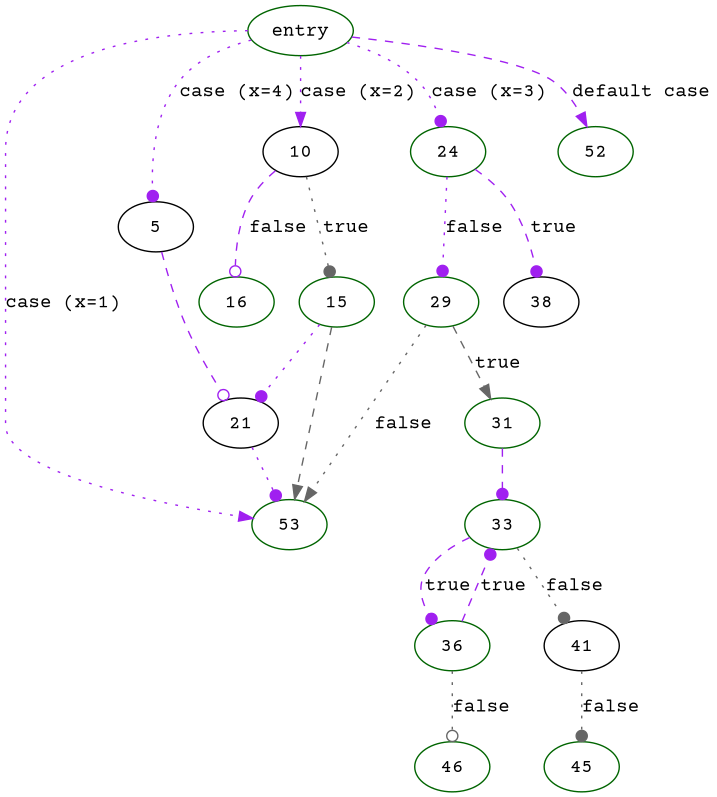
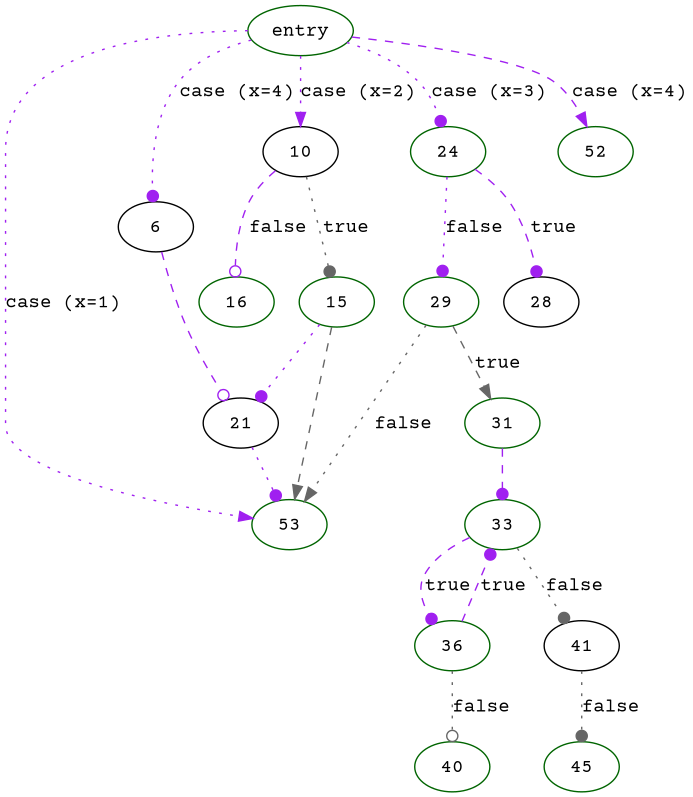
  digraph {
    fontname="Courier Prime"
    node [color=darkgreen fontname="Courier Prime"]
    edge [arrowhead=dot color=purple fontname="Courier Prime" style=dotted]
    n1 [label=entry]
-   6 [color=black label=5]
+   6 [color=black]
    10 [color=black]
    24
    52
    53
    21 [color=black]
    15
    16
-   28 [color=black label=38]
+   28 [color=black]
    29
    31
    33
    36
    41 [color=black]
-   40 [label=46]
+   40
    45
    n1 -> 6 [label="case (x=4)"]
    n1 -> 10 [arrowhead=normal label="case (x=2)"]
    n1 -> 24 [label="case (x=3)"]
-   n1 -> 52 [arrowhead=normal label="default case" style=dashed]
+   n1 -> 52 [arrowhead=normal label="case (x=4)" style=dashed]
    n1 -> 53 [arrowhead=normal label="case (x=1)"]
    6 -> 21 [arrowhead=odot style=dashed]
    10 -> 15 [color=gray40 label=true]
    10 -> 16 [arrowhead=odot label=false style=dashed]
    24 -> 28 [label=true style=dashed]
    24 -> 29 [label=false]
    21 -> 53
    15 -> 53 [arrowhead=normal color=gray40 style=dashed]
    15 -> 21
    29 -> 53 [arrowhead=normal color=gray40 label=false]
    29 -> 31 [arrowhead=normal color=gray40 label=true style=dashed]
    31 -> 33 [style=dashed]
    33 -> 36 [label=true style=dashed]
    33 -> 41 [color=gray40 label=false]
    36 -> 33 [label=true style=dashed]
    36 -> 40 [arrowhead=odot color=gray40 label=false]
    41 -> 45 [color=gray40 label=false]
  }
